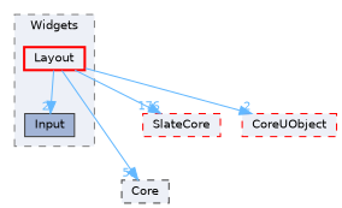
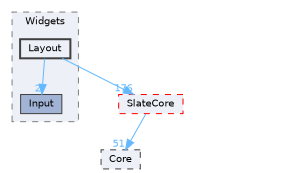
  digraph {
    compound=true
    node [color=grey25 fillcolor="#edf0f7" fontname=Helvetica fontsize=10 shape=box style="filled,dashed"]
    edge [color=steelblue1 fontcolor=steelblue1 fontname=Helvetica fontsize=10 headlabel=2 labeldistance=1.5 labelfontname=Helvetica labelfontsize=10]
    n1 [fillcolor="#a2b4d6" height=0.2 label=Input style=filled width=0.4]
-   n2 [color=red height=0.2 label=Layout style="filled,bold" width=0.4]
+   n2 [height=0.2 label=Layout style="filled,bold" width=0.4]
    n3 [height=0.2 label=Core width=0.4]
    n4 [color=red height=0.2 label=SlateCore width=0.4]
-   n5 [color=red height=0.2 label=CoreUObject width=0.4]
    subgraph cluster_1 {
      bgcolor="#edf0f7"
      fontname=Helvetica
      fontsize=10
      label=Widgets
      pencolor=grey50
      style="filled,dashed"
      n1
      n2
    }
    n2 -> n1
-   n2 -> n3 [headlabel=51]
+   n4 -> n3 [headlabel=51]
    n2 -> n4 [headlabel=176]
-   n2 -> n5
  }
